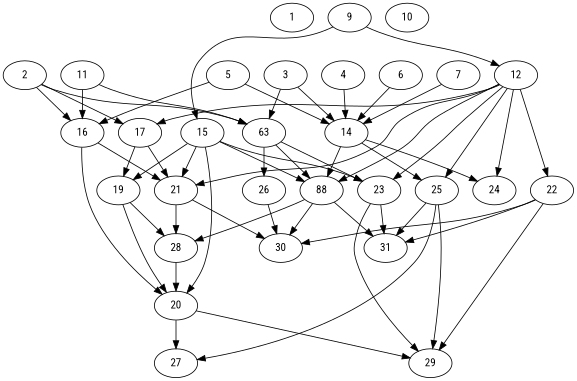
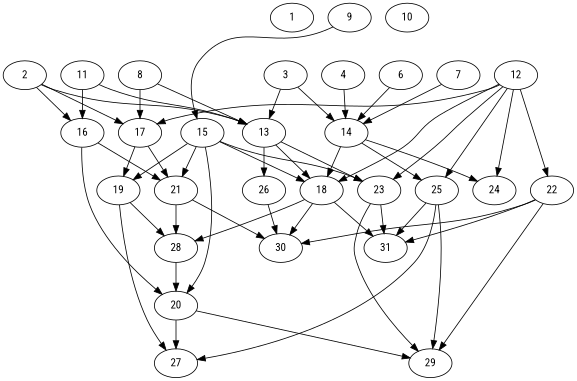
  digraph {
    fontname="Roboto Condensed"
    node [alpha=0.04 fontname="Roboto Condensed"]
    edge [fontname="Roboto Condensed"]
    1 [alpha=0.15 expect_size=22841226515187761152]
    2 [alpha=0.16 expect_size=813960172122945880064]
-   13 [alpha=0.08 expect_size=325996113367436099584 label=63]
+   13 [alpha=0.08 expect_size=325996113367436099584]
    16 [alpha=0.20 expect_size=165276631398476192]
    17 [alpha=0.17 expect_size=699097564846227456000]
-   18 [alpha=0.14 expect_size=2046150904644769536 label=88]
+   18 [alpha=0.14 expect_size=2046150904644769536]
    23 [alpha=0.12 expect_size=149268895168060992]
    26 [alpha=0.07 expect_size=689157938946122973184]
    21 [alpha=0.19 expect_size=379763255300415616]
    20 [alpha=0.15 expect_size=458719918537370368]
    19 [alpha=0.13 expect_size=20894667400929604]
    28 [alpha=0.17 expect_size=54223629999895740416]
    30 [alpha=0.17 expect_size=839324768131691008]
    31 [alpha=0.09 expect_size=35745289245829652]
    29 [expect_size=303773113777624896]
    27 [alpha=0.15 expect_size=365660555944693888]
    3 [expect_size=1080789463197916032]
    14 [expect_size=121320913789886922752]
    24 [alpha=0.02 expect_size=406440471958155952128]
    25 [alpha=0.07 expect_size=95484151553233952]
    4 [alpha=0.18 expect_size=42623540760283112]
-   5 [alpha=0.11 expect_size=682590469306731136]
    6 [alpha=0.05 expect_size=33352069245631016]
    7 [alpha=0.16 expect_size=53936826451822896]
+   8 [alpha=0.07 expect_size=6350906579221667]
    9 [alpha=0.08 expect_size=1142340015115873550336]
    12 [alpha=0.09 expect_size=2787602884715820544]
    15 [alpha=0.19 expect_size=1204845239955401984]
    22 [alpha=0.13 expect_size=52788651026272560]
    10 [expect_size=210739025810263968]
    11 [alpha=0.12 expect_size=1195363159768400134144]
    2 -> 13
    2 -> 16
    2 -> 17
    13 -> 18
    13 -> 23
    13 -> 26
    16 -> 21
    16 -> 20
    17 -> 21
    17 -> 19
    18 -> 28
    18 -> 30
    18 -> 31
    23 -> 31
    23 -> 29
    26 -> 30
    21 -> 28
    21 -> 30
    20 -> 29
    20 -> 27
    19 -> 28
-   19 -> 20
+   19 -> 27
    28 -> 20
    3 -> 13
    3 -> 14
    14 -> 18
    14 -> 24
    14 -> 25
    25 -> 31
    25 -> 29
    25 -> 27
    4 -> 14
-   5 -> 16
-   5 -> 14
    6 -> 14
    7 -> 14
-   9 -> 12
+   8 -> 13
+   8 -> 17
    9 -> 15
    12 -> 17
    12 -> 18
    12 -> 23
-   12 -> 21
    12 -> 24
    12 -> 25
    12 -> 22
    15 -> 18
    15 -> 23
    15 -> 21
    15 -> 20
    15 -> 19
    22 -> 30
    22 -> 31
    22 -> 29
    11 -> 13
    11 -> 16
  }
